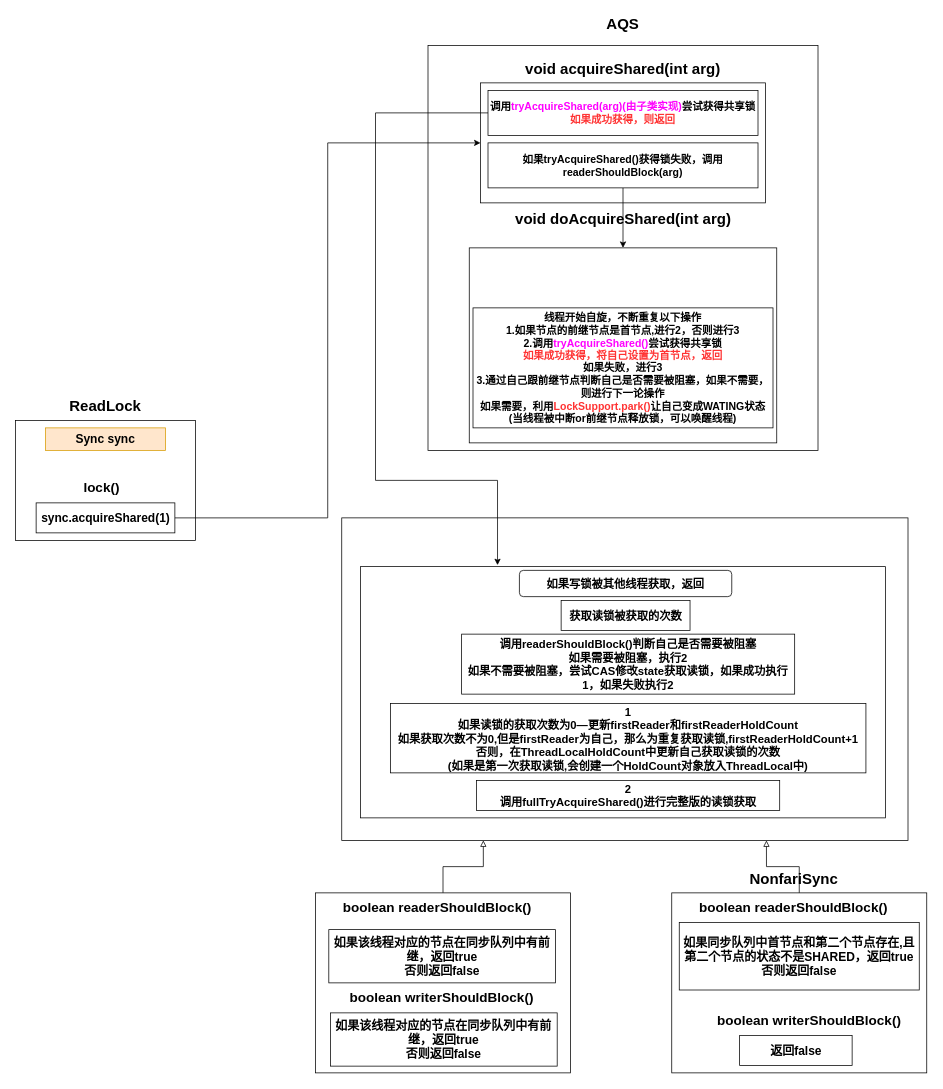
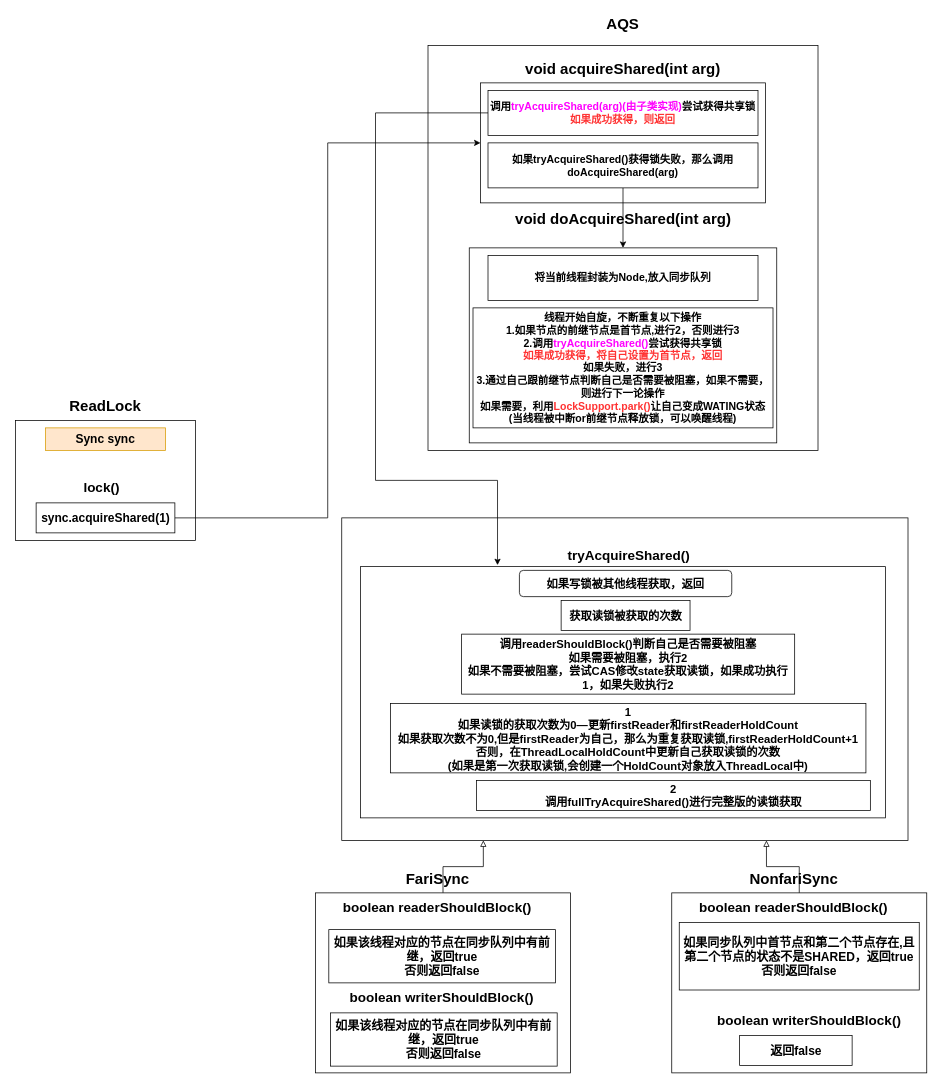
  <mxCell id="0" />
  <mxCell id="1" parent="0" />
  <mxCell id="2" value="" style="rounded=0;whiteSpace=wrap;html=1;" parent="1" vertex="1"><mxGeometry x="570" y="60" width="520" height="540" as="geometry" /></mxCell>
  <mxCell id="3" value="&lt;b&gt;&lt;font style=&quot;font-size: 20px&quot;&gt;AQS&lt;/font&gt;&lt;/b&gt;" style="text;html=1;strokeColor=none;fillColor=none;align=center;verticalAlign=middle;whiteSpace=wrap;rounded=0;" parent="1" vertex="1"><mxGeometry x="810" y="20" width="40" height="20" as="geometry" /></mxCell>
  <mxCell id="4" value="" style="rounded=0;whiteSpace=wrap;html=1;" parent="1" vertex="1"><mxGeometry x="640" y="110" width="380" height="160" as="geometry" /></mxCell>
  <mxCell id="5" value="&lt;b&gt;&lt;font style=&quot;font-size: 20px&quot;&gt;void acquireShared(int arg)&lt;/font&gt;&lt;/b&gt;" style="text;html=1;strokeColor=none;fillColor=none;align=center;verticalAlign=middle;whiteSpace=wrap;rounded=0;" parent="1" vertex="1"><mxGeometry x="685" y="80" width="290" height="20" as="geometry" /></mxCell>
  <mxCell id="6" value="&lt;b style=&quot;font-size: 14px&quot;&gt;调用&lt;font color=&quot;#ff00ff&quot;&gt;tryAcquireShared(arg)(由子类实现)&lt;/font&gt;尝试获得共享锁&lt;br&gt;&lt;font color=&quot;#ff3333&quot;&gt;如果成功获得，则返回&lt;/font&gt;&lt;/b&gt;" style="rounded=0;whiteSpace=wrap;html=1;" parent="1" vertex="1"><mxGeometry x="650" y="120" width="360" height="60" as="geometry" /></mxCell>
  <mxCell id="7" style="edgeStyle=orthogonalEdgeStyle;rounded=0;orthogonalLoop=1;jettySize=auto;html=1;exitX=0.5;exitY=1;exitDx=0;exitDy=0;entryX=0.5;entryY=0;entryDx=0;entryDy=0;" parent="1" source="8" target="9" edge="1"><mxGeometry relative="1" as="geometry" /></mxCell>
- <mxCell id="8" value="&lt;span style=&quot;font-size: 14px&quot;&gt;&lt;b&gt;如果tryAcquireShared()获得锁失败，调用readerShouldBlock(arg)&lt;/b&gt;&lt;/span&gt;" style="rounded=0;whiteSpace=wrap;html=1;" parent="1" vertex="1"><mxGeometry x="650" y="190" width="360" height="60" as="geometry" /></mxCell>
+ <mxCell id="8" value="&lt;span style=&quot;font-size: 14px&quot;&gt;&lt;b&gt;如果tryAcquireShared()获得锁失败，那么调用doAcquireShared(arg)&lt;/b&gt;&lt;/span&gt;" style="rounded=0;whiteSpace=wrap;html=1;" parent="1" vertex="1"><mxGeometry x="650" y="190" width="360" height="60" as="geometry" /></mxCell>
  <mxCell id="9" value="" style="rounded=0;whiteSpace=wrap;html=1;" parent="1" vertex="1"><mxGeometry x="625" y="330" width="410" height="260" as="geometry" /></mxCell>
  <mxCell id="10" value="&lt;b&gt;&lt;font style=&quot;font-size: 20px&quot;&gt;void doAcquireShared(int arg)&lt;/font&gt;&lt;/b&gt;" style="text;html=1;strokeColor=none;fillColor=none;align=center;verticalAlign=middle;whiteSpace=wrap;rounded=0;" parent="1" vertex="1"><mxGeometry x="662.5" y="280" width="335" height="20" as="geometry" /></mxCell>
+ <mxCell id="11" value="&lt;span style=&quot;font-size: 14px&quot;&gt;&lt;b&gt;将当前线程封装为Node,放入同步队列&lt;/b&gt;&lt;/span&gt;" style="rounded=0;whiteSpace=wrap;html=1;" parent="1" vertex="1"><mxGeometry x="650" y="340" width="360" height="60" as="geometry" /></mxCell>
  <mxCell id="12" value="&lt;span style=&quot;font-size: 14px&quot;&gt;&lt;b&gt;线程开始自旋，不断重复以下操作&lt;br&gt;1.如果节点的前继节点是首节点,进行2，否则进行3&lt;br&gt;2.调用&lt;font color=&quot;#ff00ff&quot;&gt;tryAcquireShared()&lt;/font&gt;尝试获得共享锁&lt;br&gt;&lt;font color=&quot;#ff3333&quot;&gt;如果成功获得，将自己设置为首节点，返回&lt;br&gt;&lt;/font&gt;如果失败，进行3&lt;br&gt;3.通过自己跟前继节点判断自己是否需要被阻塞，如果不需要，则进行下一论操作&lt;br&gt;如果需要，利用&lt;font color=&quot;#ff3333&quot;&gt;LockSupport.park()&lt;/font&gt;让自己变成WATING状态&lt;br&gt;(当线程被中断or前继节点释放锁，可以唤醒线程)&lt;br&gt;&lt;/b&gt;&lt;/span&gt;" style="rounded=0;whiteSpace=wrap;html=1;" parent="1" vertex="1"><mxGeometry x="630" y="410" width="400" height="160" as="geometry" /></mxCell>
  <mxCell id="13" value="" style="rounded=0;whiteSpace=wrap;html=1;" parent="1" vertex="1"><mxGeometry x="20" y="560" width="240" height="160" as="geometry" /></mxCell>
  <mxCell id="14" value="&lt;b&gt;&lt;font style=&quot;font-size: 20px&quot;&gt;ReadLock&lt;/font&gt;&lt;/b&gt;" style="text;html=1;strokeColor=none;fillColor=none;align=center;verticalAlign=middle;whiteSpace=wrap;rounded=0;" parent="1" vertex="1"><mxGeometry x="120" y="530" width="40" height="20" as="geometry" /></mxCell>
  <mxCell id="15" value="&lt;b&gt;&lt;font style=&quot;font-size: 18px&quot;&gt;lock()&lt;/font&gt;&lt;/b&gt;" style="text;html=1;strokeColor=none;fillColor=none;align=center;verticalAlign=middle;whiteSpace=wrap;rounded=0;" parent="1" vertex="1"><mxGeometry x="115" y="640" width="40" height="20" as="geometry" /></mxCell>
  <mxCell id="16" style="edgeStyle=orthogonalEdgeStyle;rounded=0;orthogonalLoop=1;jettySize=auto;html=1;exitX=1;exitY=0.5;exitDx=0;exitDy=0;entryX=0;entryY=0.5;entryDx=0;entryDy=0;" parent="1" source="17" target="4" edge="1"><mxGeometry relative="1" as="geometry" /></mxCell>
  <mxCell id="17" value="&lt;b&gt;&lt;font style=&quot;font-size: 16px&quot;&gt;sync.acquireShared(1)&lt;/font&gt;&lt;/b&gt;" style="rounded=0;whiteSpace=wrap;html=1;" parent="1" vertex="1"><mxGeometry x="47.5" y="670" width="185" height="40" as="geometry" /></mxCell>
  <mxCell id="18" value="&lt;b&gt;&lt;font style=&quot;font-size: 16px&quot;&gt;Sync sync&lt;/font&gt;&lt;/b&gt;" style="rounded=0;whiteSpace=wrap;html=1;fillColor=#ffe6cc;strokeColor=#d79b00;" parent="1" vertex="1"><mxGeometry x="60" y="570" width="160" height="30" as="geometry" /></mxCell>
  <mxCell id="19" value="" style="rounded=0;whiteSpace=wrap;html=1;" parent="1" vertex="1"><mxGeometry x="455" y="690" width="755" height="430" as="geometry" /></mxCell>
  <mxCell id="20" value="" style="rounded=0;whiteSpace=wrap;html=1;" parent="1" vertex="1"><mxGeometry x="480" y="755" width="700" height="335" as="geometry" /></mxCell>
- <mxCell id="22" value="&lt;span style=&quot;font-size: 15px&quot;&gt;&lt;b&gt;2&lt;br&gt;调用fullTryAcquireShared()进行完整版的读锁获取&lt;br&gt;&lt;/b&gt;&lt;/span&gt;" style="rounded=0;whiteSpace=wrap;html=1;" parent="1" vertex="1"><mxGeometry x="634.81" y="1040" width="404.12" height="40" as="geometry" /></mxCell>
+ <mxCell id="21" value="&lt;b&gt;&lt;font style=&quot;font-size: 18px&quot;&gt;tryAcquireShared()&lt;/font&gt;&lt;/b&gt;" style="text;html=1;strokeColor=none;fillColor=none;align=center;verticalAlign=middle;whiteSpace=wrap;rounded=0;" parent="1" vertex="1"><mxGeometry x="729.5" y="730" width="216" height="20" as="geometry" /></mxCell>
+ <mxCell id="22" value="&lt;span style=&quot;font-size: 15px&quot;&gt;&lt;b&gt;2&lt;br&gt;调用fullTryAcquireShared()进行完整版的读锁获取&lt;br&gt;&lt;/b&gt;&lt;/span&gt;" style="rounded=0;whiteSpace=wrap;html=1;" parent="1" vertex="1"><mxGeometry x="634.81" y="1040" width="525" height="40" as="geometry" /></mxCell>
  <mxCell id="23" style="edgeStyle=orthogonalEdgeStyle;rounded=0;orthogonalLoop=1;jettySize=auto;html=1;exitX=0.5;exitY=0;exitDx=0;exitDy=0;entryX=0.25;entryY=1;entryDx=0;entryDy=0;endArrow=block;endFill=0;" parent="1" source="24" target="19" edge="1"><mxGeometry relative="1" as="geometry" /></mxCell>
  <mxCell id="24" value="" style="rounded=0;whiteSpace=wrap;html=1;" parent="1" vertex="1"><mxGeometry x="420" y="1190" width="340" height="240" as="geometry" /></mxCell>
+ <mxCell id="25" value="&lt;b&gt;&lt;font style=&quot;font-size: 20px&quot;&gt;FariSync&lt;/font&gt;&lt;/b&gt;" style="text;html=1;strokeColor=none;fillColor=none;align=center;verticalAlign=middle;whiteSpace=wrap;rounded=0;" parent="1" vertex="1"><mxGeometry x="562.5" y="1160" width="40" height="20" as="geometry" /></mxCell>
  <mxCell id="26" value="&lt;b&gt;&lt;font style=&quot;font-size: 18px&quot;&gt;boolean readerShouldBlock()&lt;/font&gt;&lt;/b&gt;" style="text;html=1;strokeColor=none;fillColor=none;align=center;verticalAlign=middle;whiteSpace=wrap;rounded=0;" parent="1" vertex="1"><mxGeometry x="440" y="1200" width="285" height="20" as="geometry" /></mxCell>
  <mxCell id="27" value="&lt;span style=&quot;font-size: 16px&quot;&gt;&lt;b&gt;如果该线程对应的节点在同步队列中有前继，返回true&lt;br&gt;否则返回false&lt;br&gt;&lt;/b&gt;&lt;/span&gt;" style="rounded=0;whiteSpace=wrap;html=1;" parent="1" vertex="1"><mxGeometry x="437.75" y="1239" width="302.25" height="71" as="geometry" /></mxCell>
  <mxCell id="28" value="&lt;b&gt;&lt;font style=&quot;font-size: 18px&quot;&gt;boolean writerShouldBlock()&lt;/font&gt;&lt;/b&gt;" style="text;html=1;strokeColor=none;fillColor=none;align=center;verticalAlign=middle;whiteSpace=wrap;rounded=0;" parent="1" vertex="1"><mxGeometry x="446.38" y="1320" width="285" height="20" as="geometry" /></mxCell>
  <mxCell id="29" style="edgeStyle=orthogonalEdgeStyle;rounded=0;orthogonalLoop=1;jettySize=auto;html=1;exitX=0.5;exitY=0;exitDx=0;exitDy=0;entryX=0.75;entryY=1;entryDx=0;entryDy=0;endArrow=block;endFill=0;" parent="1" source="30" target="19" edge="1"><mxGeometry relative="1" as="geometry" /></mxCell>
  <mxCell id="30" value="" style="rounded=0;whiteSpace=wrap;html=1;" parent="1" vertex="1"><mxGeometry x="895" y="1190" width="340" height="240" as="geometry" /></mxCell>
  <mxCell id="31" value="&lt;b&gt;&lt;font style=&quot;font-size: 20px&quot;&gt;NonfariSync&lt;/font&gt;&lt;/b&gt;" style="text;html=1;strokeColor=none;fillColor=none;align=center;verticalAlign=middle;whiteSpace=wrap;rounded=0;" parent="1" vertex="1"><mxGeometry x="1037.5" y="1160" width="40" height="20" as="geometry" /></mxCell>
  <mxCell id="32" value="&lt;b&gt;&lt;font style=&quot;font-size: 18px&quot;&gt;boolean readerShouldBlock()&lt;/font&gt;&lt;/b&gt;" style="text;html=1;strokeColor=none;fillColor=none;align=center;verticalAlign=middle;whiteSpace=wrap;rounded=0;" parent="1" vertex="1"><mxGeometry x="915" y="1200" width="285" height="20" as="geometry" /></mxCell>
  <mxCell id="33" value="&lt;b&gt;&lt;font style=&quot;font-size: 16px&quot;&gt;如果同步队列中首节点和第二个节点存在,且第二个节点的状态不是SHARED，返回true&lt;br&gt;否则返回false&lt;br&gt;&lt;/font&gt;&lt;/b&gt;" style="rounded=0;whiteSpace=wrap;html=1;" parent="1" vertex="1"><mxGeometry x="905" y="1229.5" width="320" height="90" as="geometry" /></mxCell>
  <mxCell id="34" value="&lt;b&gt;&lt;font style=&quot;font-size: 16px&quot;&gt;返回false&lt;/font&gt;&lt;/b&gt;" style="rounded=0;whiteSpace=wrap;html=1;" parent="1" vertex="1"><mxGeometry x="985.5" y="1380" width="150" height="40" as="geometry" /></mxCell>
  <mxCell id="35" value="&lt;b&gt;&lt;font style=&quot;font-size: 18px&quot;&gt;boolean writerShouldBlock()&lt;/font&gt;&lt;/b&gt;" style="text;html=1;strokeColor=none;fillColor=none;align=center;verticalAlign=middle;whiteSpace=wrap;rounded=0;" parent="1" vertex="1"><mxGeometry x="935.5" y="1350" width="285" height="20" as="geometry" /></mxCell>
  <mxCell id="36" value="&lt;span style=&quot;font-size: 16px&quot;&gt;&lt;b&gt;如果该线程对应的节点在同步队列中有前继，返回true&lt;br&gt;否则返回false&lt;br&gt;&lt;/b&gt;&lt;/span&gt;" style="rounded=0;whiteSpace=wrap;html=1;" parent="1" vertex="1"><mxGeometry x="440" y="1350" width="302.25" height="71" as="geometry" /></mxCell>
  <mxCell id="37" value="&lt;span style=&quot;font-size: 15px&quot;&gt;&lt;b&gt;如果写锁被其他线程获取，返回&lt;br&gt;&lt;/b&gt;&lt;/span&gt;" style="whiteSpace=wrap;html=1;rounded=1;" parent="1" vertex="1"><mxGeometry x="691.88" y="760" width="283.12" height="35" as="geometry" /></mxCell>
  <mxCell id="38" value="&lt;span style=&quot;font-size: 15px&quot;&gt;&lt;b&gt;获取读锁被获取的次数&lt;br&gt;&lt;/b&gt;&lt;/span&gt;" style="rounded=0;whiteSpace=wrap;html=1;" parent="1" vertex="1"><mxGeometry x="747.51" y="800" width="171.87" height="40" as="geometry" /></mxCell>
  <mxCell id="39" value="&lt;span style=&quot;font-size: 15px&quot;&gt;&lt;b&gt;调用readerShouldBlock()判断自己是否需要被阻塞&lt;br&gt;如果需要被阻塞，执行2&lt;br&gt;如果不需要被阻塞，尝试CAS修改state获取读锁，如果成功执行1，如果失败执行2&lt;br&gt;&lt;/b&gt;&lt;/span&gt;" style="rounded=0;whiteSpace=wrap;html=1;" parent="1" vertex="1"><mxGeometry x="614.84" y="845" width="444.06" height="80" as="geometry" /></mxCell>
  <mxCell id="40" value="&lt;span style=&quot;font-size: 15px&quot;&gt;&lt;b&gt;1&lt;br&gt;如果读锁的获取次数为0—更新firstReader和firstReaderHoldCount&lt;br&gt;如果获取次数不为0,但是firstReader为自己，那么为重复获取读锁,firstReaderHoldCount+1&lt;br&gt;否则，在ThreadLocalHoldCount中更新自己获取读锁的次数&lt;br&gt;(如果是第一次获取读锁,会创建一个HoldCount对象放入ThreadLocal中)&lt;br&gt;&lt;/b&gt;&lt;/span&gt;" style="rounded=0;whiteSpace=wrap;html=1;" parent="1" vertex="1"><mxGeometry x="519.83" y="937.5" width="634.07" height="92.5" as="geometry" /></mxCell>
  <mxCell id="41" style="edgeStyle=orthogonalEdgeStyle;rounded=0;orthogonalLoop=1;jettySize=auto;html=1;exitX=0;exitY=0.5;exitDx=0;exitDy=0;entryX=0.261;entryY=-0.006;entryDx=0;entryDy=0;entryPerimeter=0;" parent="1" source="6" target="20" edge="1"><mxGeometry relative="1" as="geometry"><Array as="points"><mxPoint x="500" y="150" /><mxPoint x="500" y="640" /><mxPoint x="663" y="640" /></Array></mxGeometry></mxCell>
